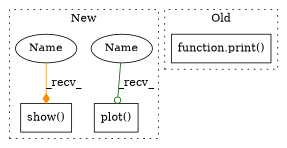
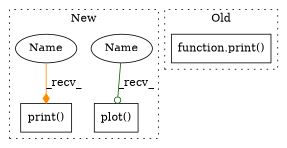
  digraph {
    node [a=75 l=3 s=2270 shape=box]
    edge [style=solid]
    n1 [l="9,1" label="plot()" s="2181,2264"]
-   n2 [l=10 label="show()"]
+   n2 [l=10 label="print()"]
    n3 [a=87 label=Name s=2181 shape=ellipse]
    n4 [a=87 label=Name shape=ellipse]
    n5 [l="6,1" label="function.print()" s="1580,1634"]
    subgraph cluster_1 {
      label=New
      style=dotted
      n1
      n2
      n3
      n4
    }
    subgraph cluster_2 {
      label=Old
      style=dotted
      n5
    }
    n3 -> n1 [label=_recv_ color=darkgreen arrowhead=odot]
    n4 -> n2 [label=_recv_ color=darkorange arrowhead=diamond]
  }
